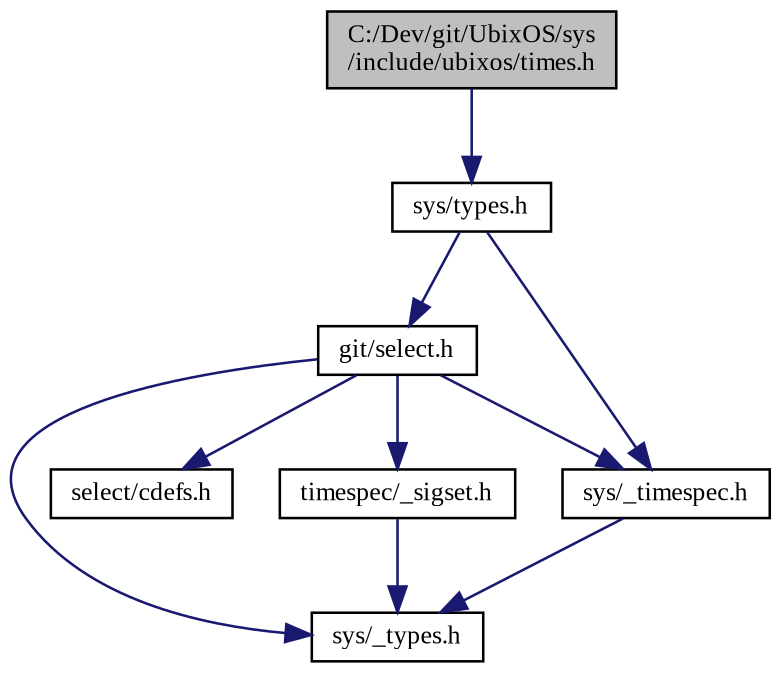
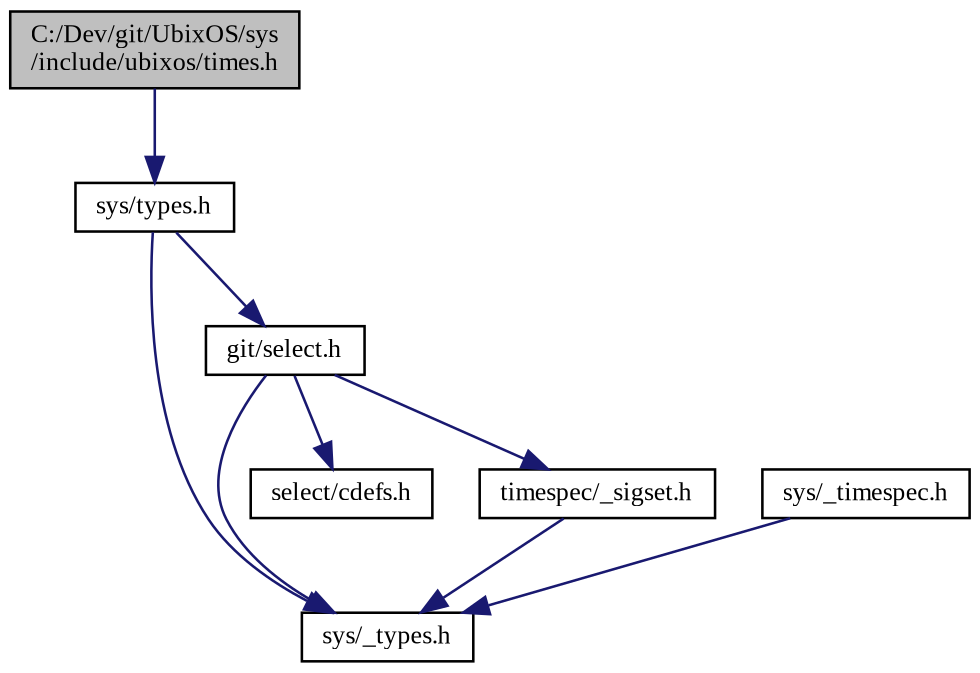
  digraph {
    fontname="Liberation Serif"
    node [color=black fillcolor=white fontname="Liberation Serif" fontsize=10 shape=record style=filled]
    edge [color=midnightblue fontname="Liberation Serif" fontsize=10 labelfontname=Helvetica labelfontsize=10 style=solid]
    n1 [fillcolor=grey75 fontcolor=black height=0.2 label="C:/Dev/git/UbixOS/sys\l/include/ubixos/times.h" width=0.4]
    n2 [height=0.2 label="sys/types.h" width=0.4]
    n3 [height=0.2 label="sys/_types.h" width=0.4]
    n4 [height=0.2 label="git/select.h" width=0.4]
    n5 [height=0.2 label="select/cdefs.h" width=0.4]
    n6 [height=0.2 label="sys/_timespec.h" width=0.4]
    n7 [height=0.2 label="timespec/_sigset.h" width=0.4]
    n1 -> n2
-   n2 -> n6
+   n2 -> n3
    n2 -> n4
    n4 -> n3
    n4 -> n5
-   n4 -> n6
    n4 -> n7
    n6 -> n3
    n7 -> n3
  }
